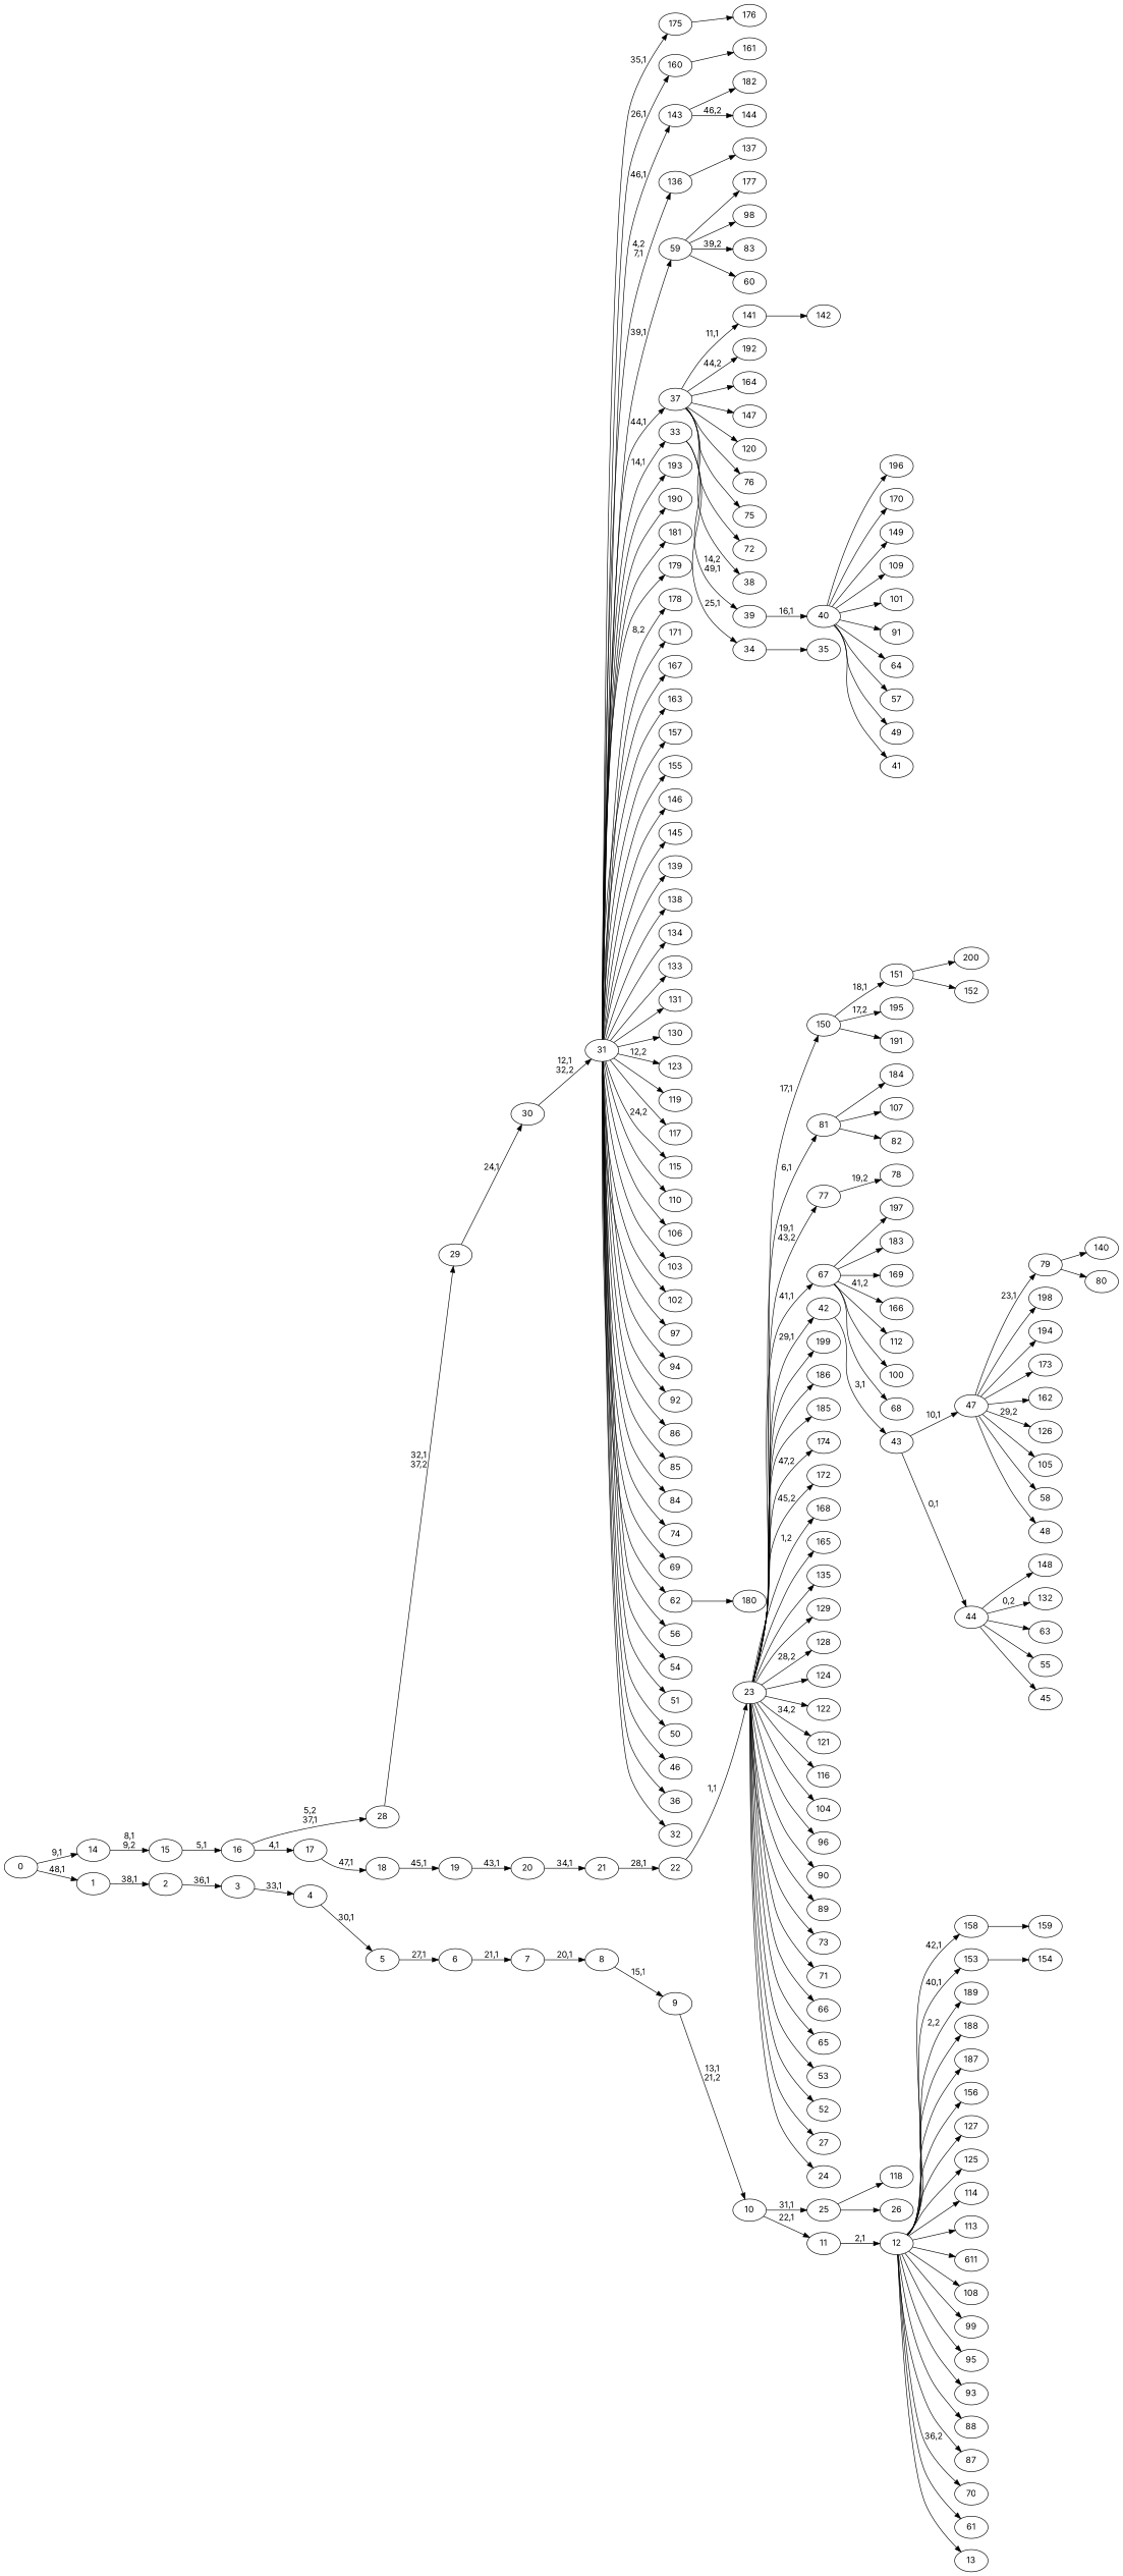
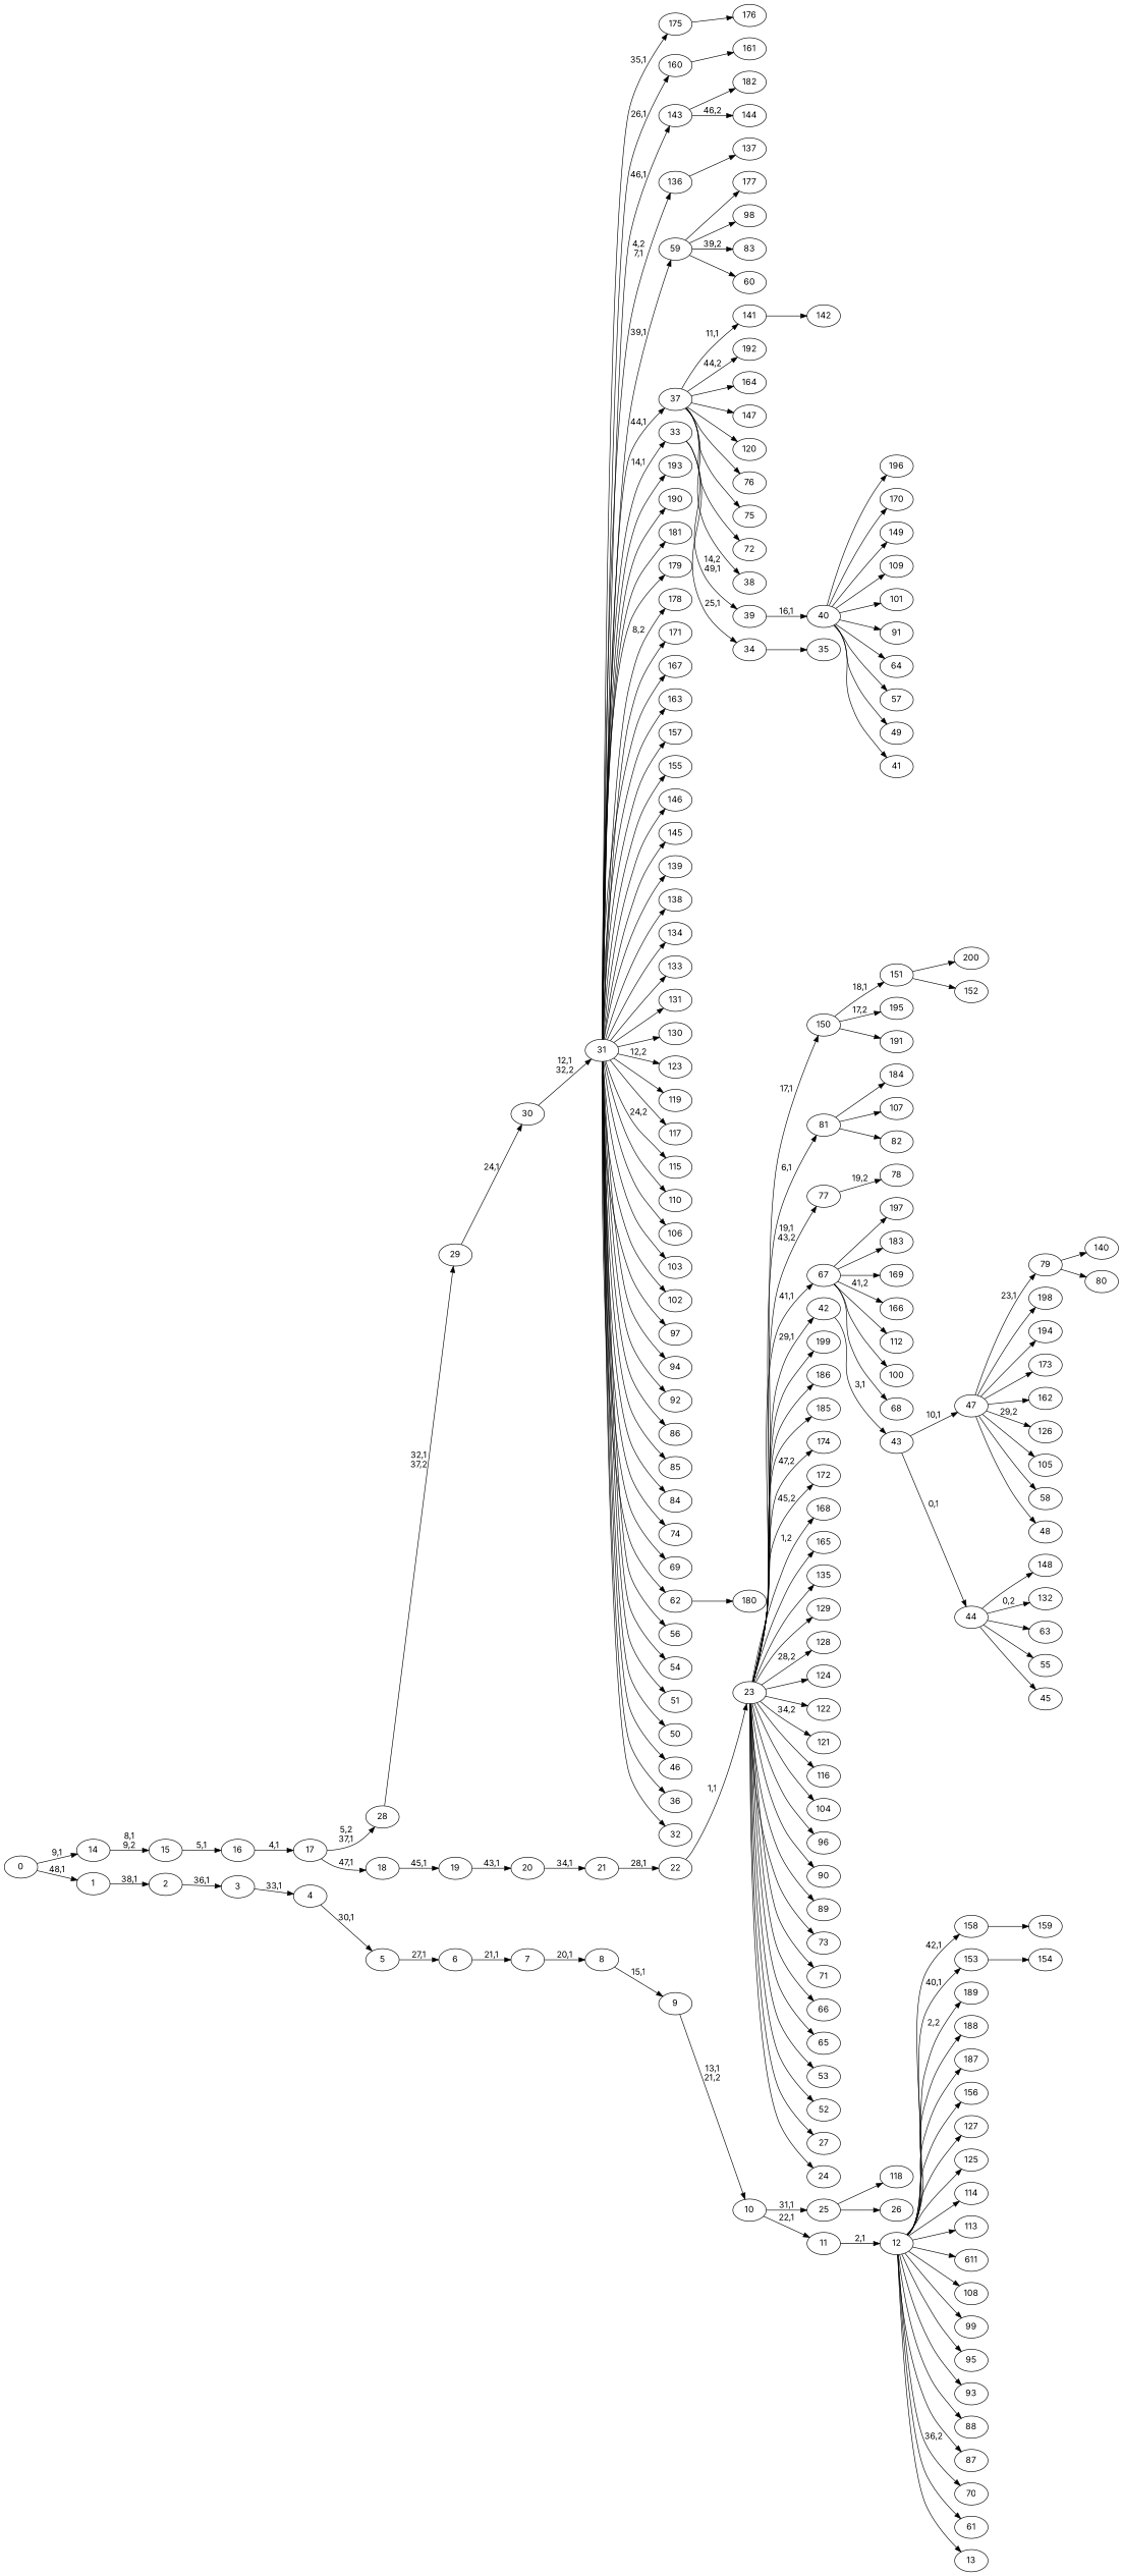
  digraph {
    fontname=Inter
    rankdir=LR
    node [fontname=Inter]
    edge [fontname=Inter]
    175
    176
    160
    161
    158
    159
    153
    154
    151
    200
    152
    150
    195
    191
    143
    182
    144
    141
    142
    136
    137
    81
    184
    107
    82
    79
    140
    80
    77
    78
    67
    197
    183
    169
    166
    112
    100
    68
    59
    177
    98
    83
    60
    47
    198
    194
    173
    162
    126
    105
    58
    48
    44
    148
    132
    63
    55
    45
    43
    42
    40
    196
    170
    149
    109
    101
    91
    64
    57
    49
    41
    39
    37
    192
    164
    147
    120
    76
    75
    72
    38
    34
    35
    33
    31
    193
    190
    181
    179
    178
    171
    167
    163
    157
    155
    146
    145
    139
    138
    134
    133
    131
    130
    123
    119
    117
    115
    110
    106
    103
    102
    97
    94
    92
    86
    85
    84
    74
    69
    62
    56
    54
    51
    50
    46
    36
    32
    180
    30
    29
    28
    25
    118
    26
    23
    199
    186
    185
    174
    172
    168
    165
    135
    129
    128
    124
    122
    121
    116
    104
    96
    90
    89
    73
    71
    66
    65
    53
    52
    27
    24
    22
    21
    20
    19
    18
    17
    16
    15
    14
    12
    189
    188
    187
    156
    127
    125
    114
    113
    n180 [label=611]
    108
    99
    95
    93
    88
    87
    70
    61
    13
    11
    10
    9
    8
    7
    6
    5
    4
    3
    2
    1
    0
    175 -> 176
    160 -> 161
    158 -> 159
    153 -> 154
    151 -> 200
    151 -> 152
    150 -> 151 [label="18,1"]
    150 -> 195 [label="17,2"]
    150 -> 191
    143 -> 182
    143 -> 144 [label="46,2"]
    141 -> 142
    136 -> 137
    81 -> 184
    81 -> 107
    81 -> 82
    79 -> 140
    79 -> 80
    77 -> 78 [label="19,2"]
    67 -> 197
    67 -> 183
    67 -> 169
    67 -> 166 [label="41,2"]
    67 -> 112
    67 -> 100
    67 -> 68
    59 -> 177
    59 -> 98
    59 -> 83 [label="39,2"]
    59 -> 60
    47 -> 79 [label="23,1"]
    47 -> 198
    47 -> 194
    47 -> 173
    47 -> 162
    47 -> 126 [label="29,2"]
    47 -> 105
    47 -> 58
    47 -> 48
    44 -> 148
    44 -> 132 [label="0,2"]
    44 -> 63
    44 -> 55
    44 -> 45
    43 -> 47 [label="10,1"]
    43 -> 44 [label="0,1"]
    42 -> 43 [label="3,1"]
    40 -> 196
    40 -> 170
    40 -> 149
    40 -> 109
    40 -> 101
    40 -> 91
    40 -> 64
    40 -> 57
    40 -> 49
    40 -> 41
    39 -> 40 [label="16,1"]
    37 -> 141 [label="11,1"]
    37 -> 192 [label="44,2"]
    37 -> 164
    37 -> 147
    37 -> 120
    37 -> 76
    37 -> 75
    37 -> 72
    37 -> 38
    34 -> 35
    33 -> 39 [label="14,2\n49,1"]
    33 -> 34 [label="25,1"]
    31 -> 175 [label="35,1"]
    31 -> 160 [label="26,1"]
    31 -> 143 [label="46,1"]
    31 -> 136 [label="4,2\n7,1"]
    31 -> 59 [label="39,1"]
    31 -> 37 [label="44,1"]
    31 -> 33 [label="14,1"]
    31 -> 193
    31 -> 190
    31 -> 181
    31 -> 179
    31 -> 178 [label="8,2"]
    31 -> 171
    31 -> 167
    31 -> 163
    31 -> 157
    31 -> 155
    31 -> 146
    31 -> 145
    31 -> 139
    31 -> 138
    31 -> 134
    31 -> 133
    31 -> 131
    31 -> 130
    31 -> 123 [label="12,2"]
    31 -> 119
    31 -> 117
    31 -> 115 [label="24,2"]
    31 -> 110
    31 -> 106
    31 -> 103
    31 -> 102
    31 -> 97
    31 -> 94
    31 -> 92
    31 -> 86
    31 -> 85
    31 -> 84
    31 -> 74
    31 -> 69
    31 -> 62
    31 -> 56
    31 -> 54
    31 -> 51
    31 -> 50
    31 -> 46
    31 -> 36
    31 -> 32
    62 -> 180
    30 -> 31 [label="12,1\n32,2"]
    29 -> 30 [label="24,1"]
    28 -> 29 [label="32,1\n37,2"]
    25 -> 118
    25 -> 26
    23 -> 150 [label="17,1"]
    23 -> 81 [label="6,1"]
    23 -> 77 [label="19,1\n43,2"]
    23 -> 67 [label="41,1"]
    23 -> 42 [label="29,1"]
    23 -> 199
    23 -> 186
    23 -> 185
    23 -> 174 [label="47,2"]
    23 -> 172 [label="45,2"]
    23 -> 168 [label="1,2"]
    23 -> 165
    23 -> 135
    23 -> 129
    23 -> 128 [label="28,2"]
    23 -> 124
    23 -> 122
    23 -> 121 [label="34,2"]
    23 -> 116
    23 -> 104
    23 -> 96
    23 -> 90
    23 -> 89
    23 -> 73
    23 -> 71
    23 -> 66
    23 -> 65
    23 -> 53
    23 -> 52
    23 -> 27
    23 -> 24
    22 -> 23 [label="1,1"]
    21 -> 22 [label="28,1"]
    20 -> 21 [label="34,1"]
    19 -> 20 [label="43,1"]
    18 -> 19 [label="45,1"]
-   16 -> 28 [label="5,2\n37,1"]
+   17 -> 28 [label="5,2\n37,1"]
    17 -> 18 [label="47,1"]
    16 -> 17 [label="4,1"]
    15 -> 16 [label="5,1"]
    14 -> 15 [label="8,1\n9,2"]
    12 -> 158 [label="42,1"]
    12 -> 153 [label="40,1"]
    12 -> 189 [label="2,2"]
    12 -> 188
    12 -> 187
    12 -> 156
    12 -> 127
    12 -> 125
    12 -> 114
    12 -> 113
    12 -> n180
    12 -> 108
    12 -> 99
    12 -> 95
    12 -> 93
    12 -> 88
    12 -> 87
    12 -> 70 [label="36,2"]
    12 -> 61
    12 -> 13
    11 -> 12 [label="2,1"]
    10 -> 25 [label="31,1"]
    10 -> 11 [label="22,1"]
    9 -> 10 [label="13,1\n21,2"]
    8 -> 9 [label="15,1"]
    7 -> 8 [label="20,1"]
    6 -> 7 [label="21,1"]
    5 -> 6 [label="27,1"]
    4 -> 5 [label="30,1"]
    3 -> 4 [label="33,1"]
    2 -> 3 [label="36,1"]
    1 -> 2 [label="38,1"]
    0 -> 14 [label="9,1"]
    0 -> 1 [label="48,1"]
  }
